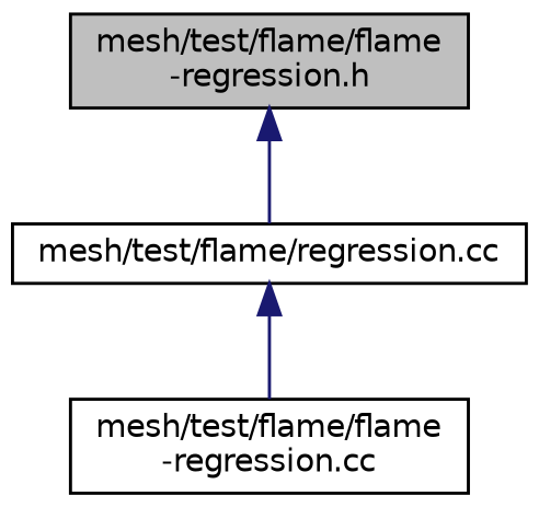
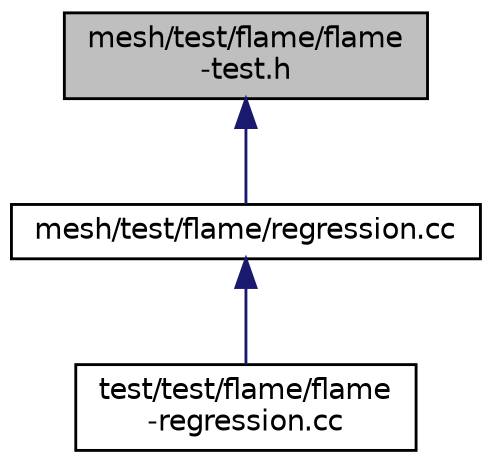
  digraph {
    node [color=black fillcolor=white fontname=Helvetica fontsize=10 shape=record style=filled]
    edge [color=midnightblue dir=back fontname=Helvetica fontsize=10 labelfontname=Helvetica labelfontsize=10 style=solid]
-   n1 [fillcolor=grey75 fontcolor=black height=0.2 label="mesh/test/flame/flame\l-regression.h" width=0.4]
+   n1 [fillcolor=grey75 fontcolor=black height=0.2 label="mesh/test/flame/flame\l-test.h" width=0.4]
    n2 [height=0.2 label="mesh/test/flame/regression.cc" width=0.4]
-   n3 [height=0.2 label="mesh/test/flame/flame\l-regression.cc" width=0.4]
+   n3 [height=0.2 label="test/test/flame/flame\l-regression.cc" width=0.4]
    n1 -> n2
    n2 -> n3
  }
